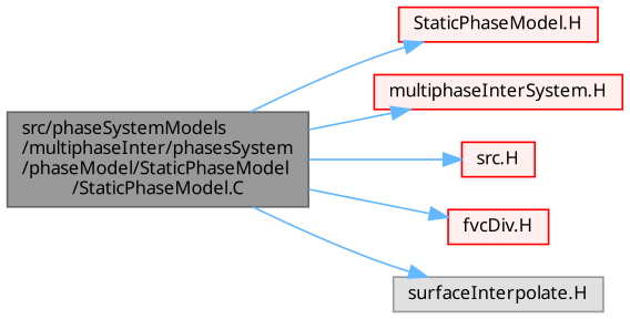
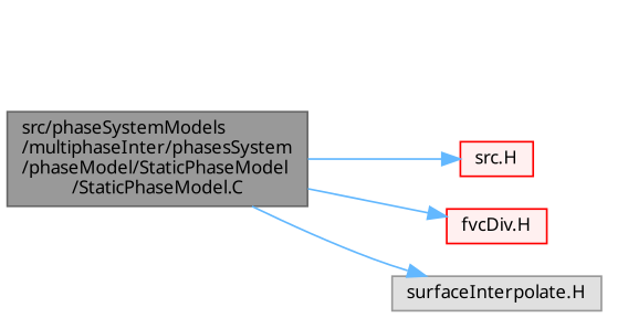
  digraph {
    fontname="Noto Sans"
    rankdir=LR
    node [color=red fillcolor="#FFF0F0" fontname="Noto Sans" fontsize=10 shape=box style=filled]
    edge [color=steelblue1 fontname="Noto Sans" fontsize=10 labelfontname=Helvetica labelfontsize=10 style=solid]
    n1 [color=gray40 fillcolor=grey60 fontcolor=black height=0.2 label="src/phaseSystemModels\l/multiphaseInter/phasesSystem\l/phaseModel/StaticPhaseModel\l/StaticPhaseModel.C" width=0.4]
-   n2 [height=0.2 label="StaticPhaseModel.H" width=0.4]
-   n3 [height=0.2 label="multiphaseInterSystem.H" width=0.4]
    n4 [height=0.2 label="src.H" width=0.4]
    n5 [height=0.2 label="fvcDiv.H" width=0.4]
    n6 [color=grey60 fillcolor="#E0E0E0" height=0.2 label="surfaceInterpolate.H" width=0.4]
-   n1 -> n2
-   n1 -> n3
    n1 -> n4
    n1 -> n5
    n1 -> n6
  }
